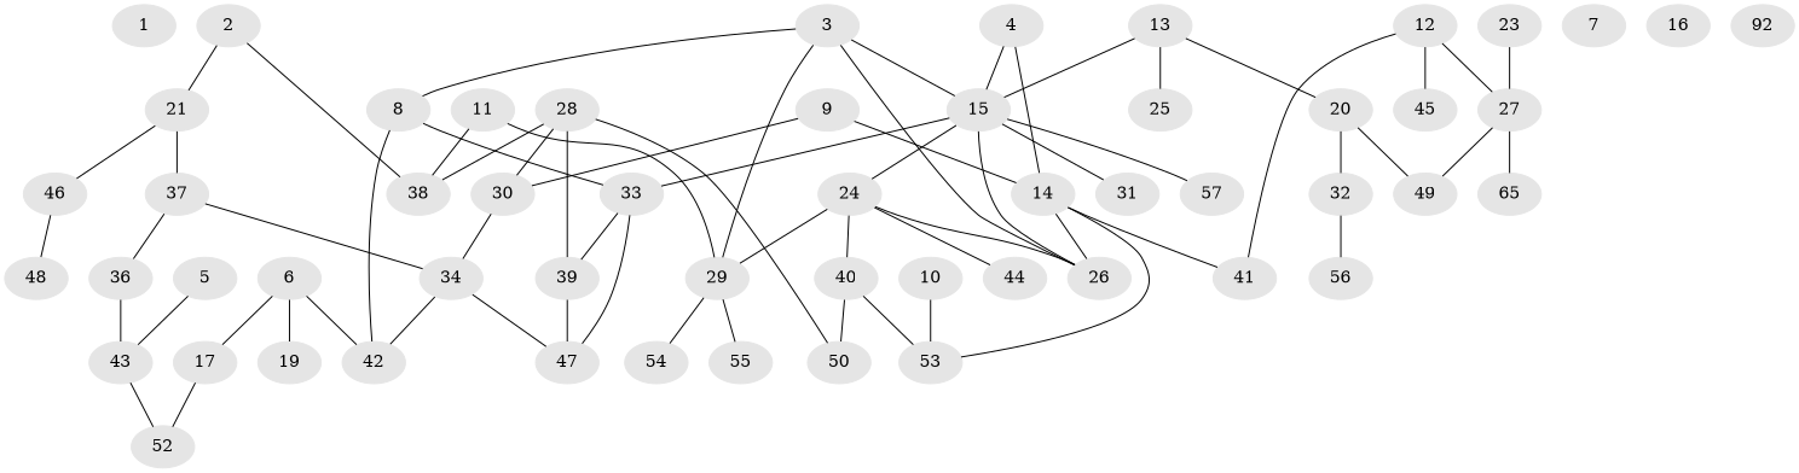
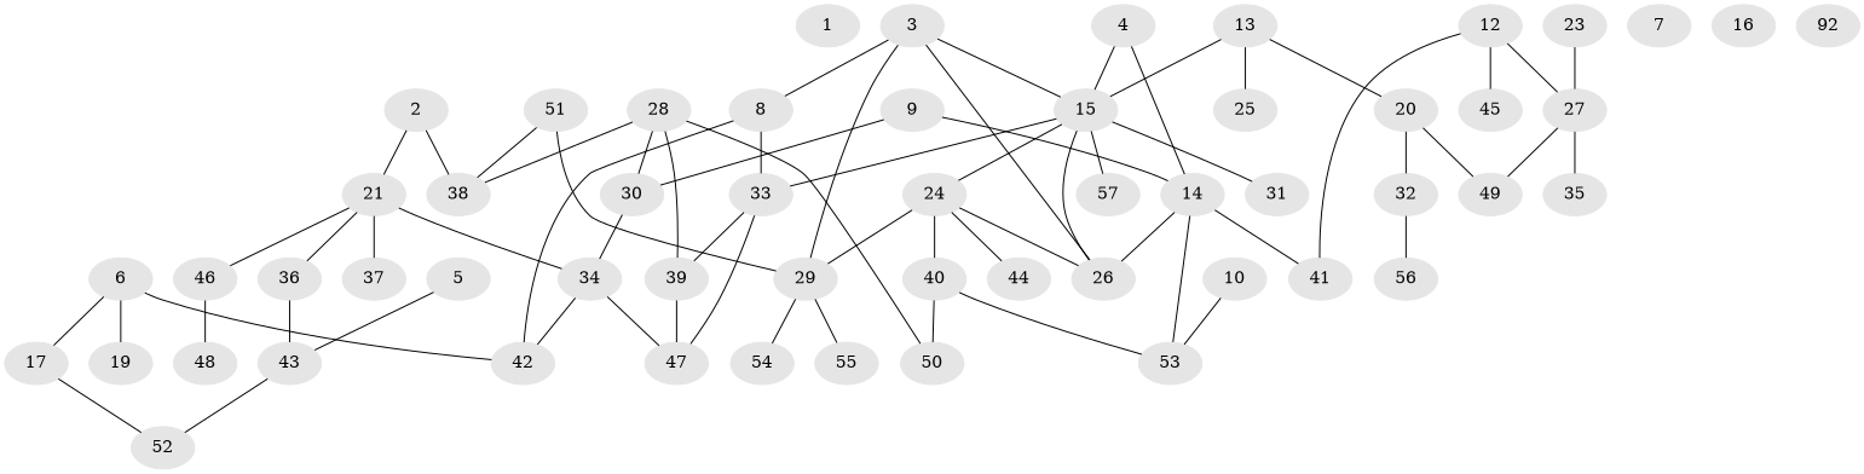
  graph {
    node [color=gray90 style=filled]
    1
    2
    21
    38
    34
    36
    37
    46
    3
    8
    15
    26
    29
    42
    33
    24
    31
    n18 [label=57]
    54
    55
    4
    14
    53
    41
    5
    43
    52
    6
    17
    19
    7
    39
    47
    9
    30
    10
-   11
+   11 [label=51]
    23
    27
    12
    45
    49
-   35 [label=65]
+   35
    13
    20
    25
    32
    40
    44
    16
    56
    48
    n53 [label=92]
    50
    28
    2 -- 21
    2 -- 38
-   37 -- 34
-   37 -- 36
+   21 -- 34
+   21 -- 36
    21 -- 37
    21 -- 46
    34 -- 42
    34 -- 47
    36 -- 43
    46 -- 48
    3 -- 8
    3 -- 15
    3 -- 26
    3 -- 29
    8 -- 42
    8 -- 33
    15 -- 26
    15 -- 33
    15 -- 24
    15 -- 31
    15 -- n18
    29 -- 54
    29 -- 55
    33 -- 39
    33 -- 47
    24 -- 26
    24 -- 29
    24 -- 40
    24 -- 44
    4 -- 15
    4 -- 14
    14 -- 26
    14 -- 53
    14 -- 41
    5 -- 43
    43 -- 52
    6 -- 42
    6 -- 17
    6 -- 19
    17 -- 52
    39 -- 47
    9 -- 14
    9 -- 30
    30 -- 34
    10 -- 53
    11 -- 38
    11 -- 29
    23 -- 27
    27 -- 49
    27 -- 35
    12 -- 41
    12 -- 27
    12 -- 45
    13 -- 15
    13 -- 20
    13 -- 25
    20 -- 49
    20 -- 32
    32 -- 56
    40 -- 53
    40 -- 50
    28 -- 38
    28 -- 39
    28 -- 30
    28 -- 50
  }
